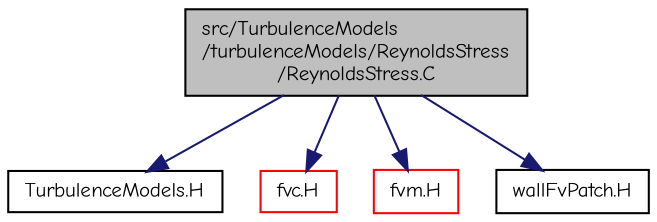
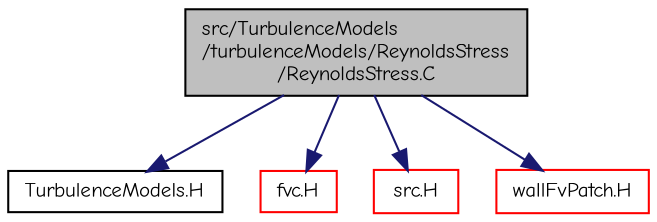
  digraph {
    fontname="Comic Neue"
    node [color=red fontname="Comic Neue" fontsize=10 shape=record]
    edge [color=midnightblue fontname="Comic Neue" fontsize=10 labelfontname=Helvetica labelfontsize=10 style=solid]
    n1 [color=black fillcolor=grey75 fontcolor=black height=0.2 label="src/TurbulenceModels\l/turbulenceModels/ReynoldsStress\l/ReynoldsStress.C" style=filled width=0.4]
    n2 [color=black height=0.2 label="TurbulenceModels.H" width=0.4]
    n3 [height=0.2 label="fvc.H" width=0.4]
-   n4 [height=0.2 label="fvm.H" width=0.4]
-   n5 [color=black height=0.2 label="wallFvPatch.H" width=0.4]
+   n4 [height=0.2 label="src.H" width=0.4]
+   n5 [height=0.2 label="wallFvPatch.H" width=0.4]
    n1 -> n2
    n1 -> n3
    n1 -> n4
    n1 -> n5
  }
